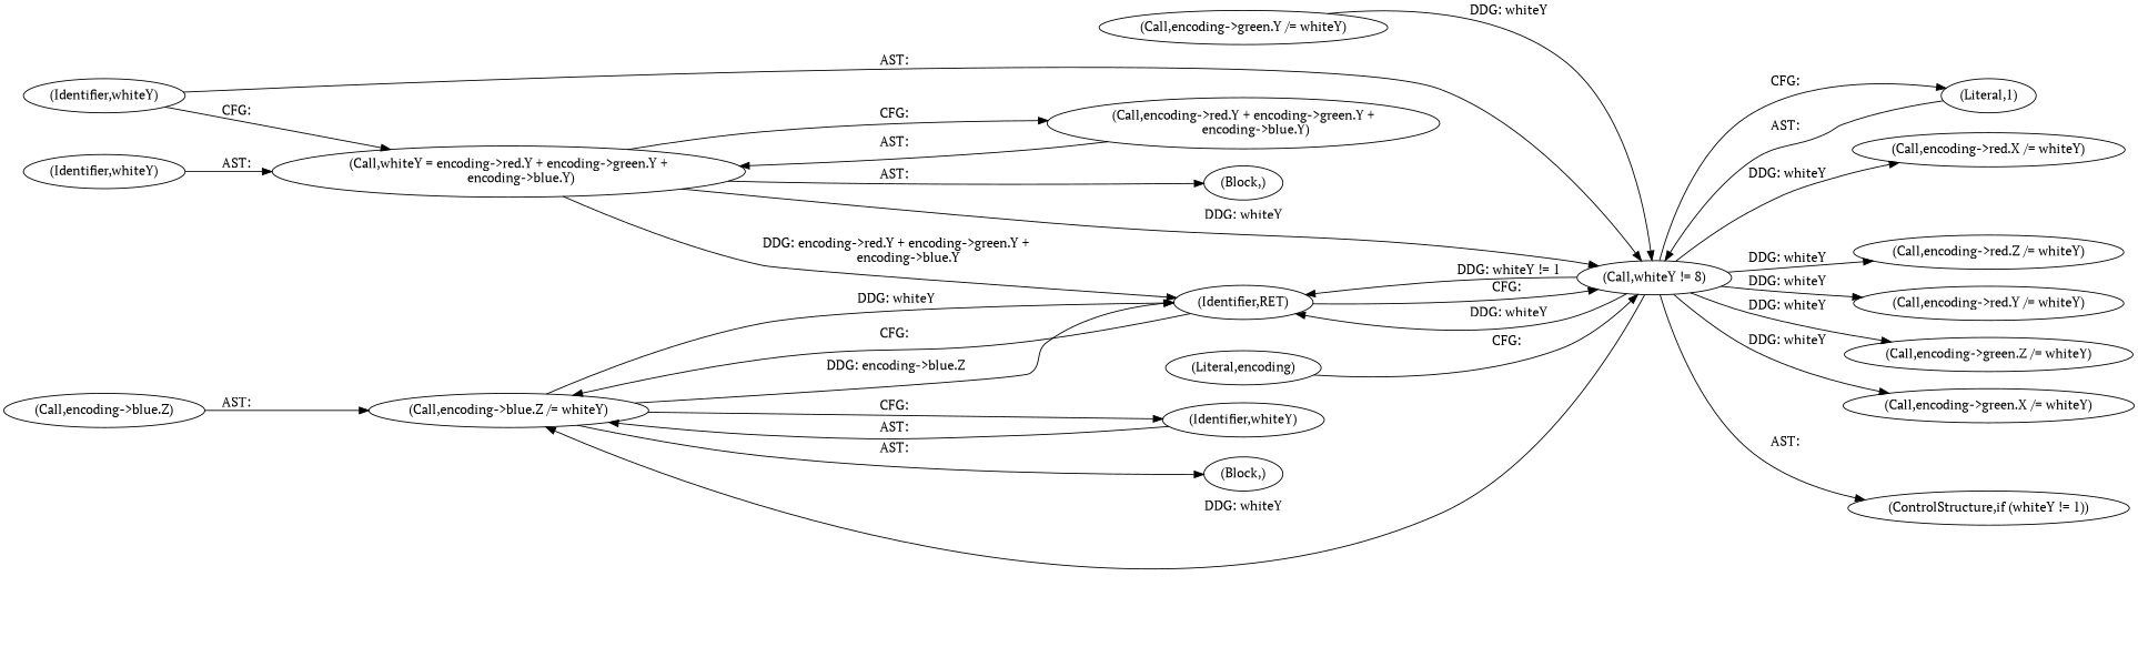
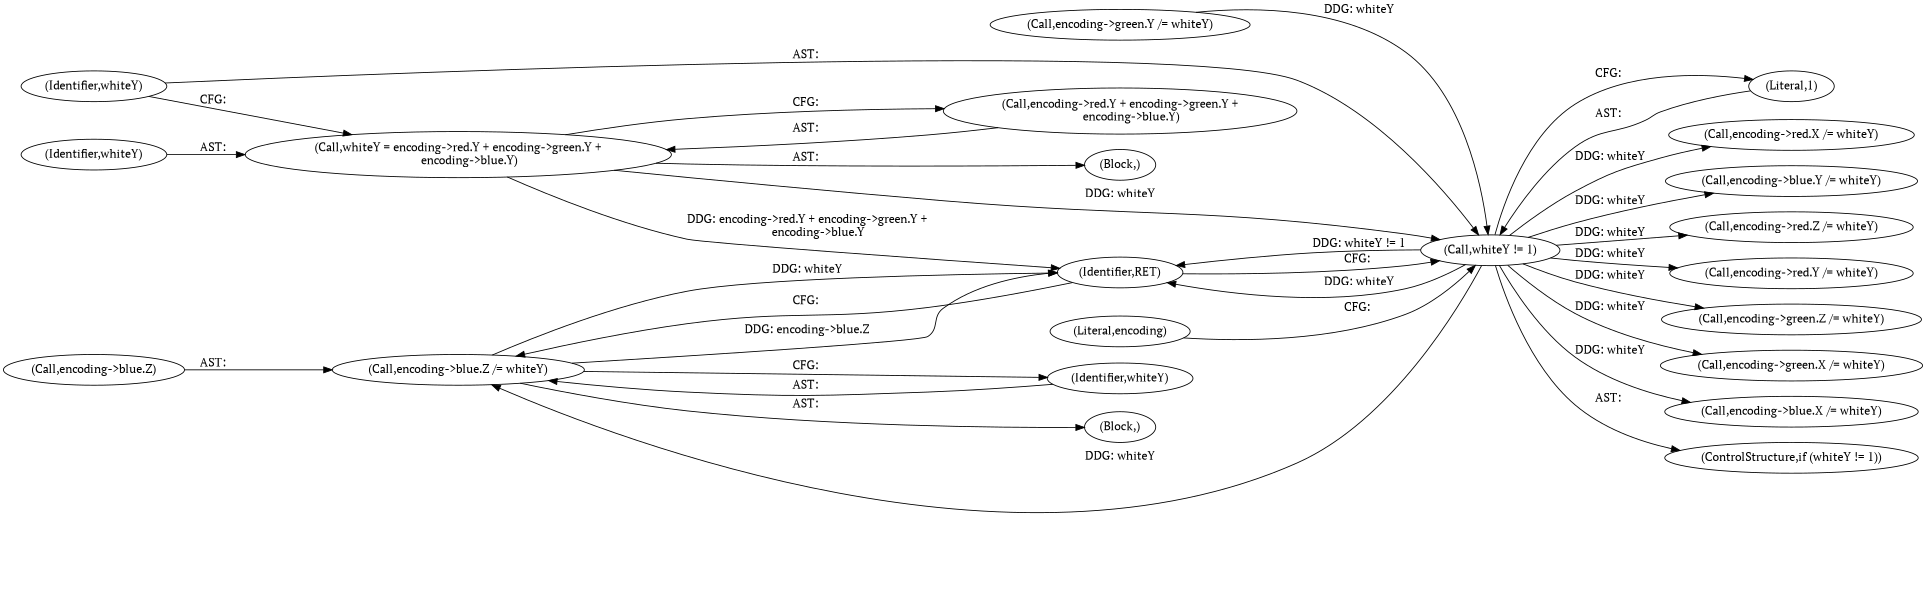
  digraph {
    fontname="PT Serif"
    rankdir=LR
    node [fontname="PT Serif"]
    edge [fontname="PT Serif"]
    n1 [label="(Call,encoding->blue.Z /= whiteY)"]
    n2 [label="(Identifier,RET)"]
    n3 [label="(Identifier,whiteY)"]
    n4 [label="(Block,)"]
-   n5 [label="(Call,whiteY != 8)"]
+   n5 [label="(Call,whiteY != 1)"]
    n6 [label="(Literal,1)"]
    n7 [label="(Call,encoding->red.X /= whiteY)"]
+   n8 [label="(Call,encoding->blue.Y /= whiteY)"]
    n9 [label="(Call,encoding->red.Z /= whiteY)"]
    n10 [label="(Call,encoding->red.Y /= whiteY)"]
    n11 [label="(Call,encoding->green.Z /= whiteY)"]
    n12 [label="(Call,encoding->green.X /= whiteY)"]
+   n13 [label="(Call,encoding->blue.X /= whiteY)"]
    n14 [label="(ControlStructure,if (whiteY != 1))"]
    n15 [label="(Call,encoding->green.Y /= whiteY)"]
    n16 [label="(Call,whiteY = encoding->red.Y + encoding->green.Y +\n       encoding->blue.Y)"]
    n17 [label="(Call,encoding->red.Y + encoding->green.Y +\n       encoding->blue.Y)"]
    n18 [label="(Block,)"]
    n19 [label="(Literal,encoding)"]
    n20 [label="(Identifier,whiteY)"]
    n21 [label="(Identifier,whiteY)"]
    n22 [label="(Call,encoding->blue.Z)"]
    n1 -> n2 [label="DDG: encoding->blue.Z"]
    n1 -> n2 [label="DDG: whiteY"]
    n1 -> n3 [label="CFG: "]
    n1 -> n4 [label="AST: "]
    n2 -> n1 [label="CFG: "]
    n2 -> n5 [label="CFG: "]
    n3 -> n1 [label="AST: "]
    n5 -> n1 [label="DDG: whiteY"]
    n5 -> n2 [label="DDG: whiteY"]
    n5 -> n2 [label="DDG: whiteY != 1"]
    n5 -> n6 [label="CFG: "]
    n5 -> n7 [label="DDG: whiteY"]
+   n5 -> n8 [label="DDG: whiteY"]
    n5 -> n9 [label="DDG: whiteY"]
    n5 -> n10 [label="DDG: whiteY"]
    n5 -> n11 [label="DDG: whiteY"]
    n5 -> n12 [label="DDG: whiteY"]
+   n5 -> n13 [label="DDG: whiteY"]
    n5 -> n14 [label="AST: "]
    n6 -> n5 [label="AST: "]
    n15 -> n5 [label="DDG: whiteY"]
    n16 -> n2 [label="DDG: encoding->red.Y + encoding->green.Y +\n       encoding->blue.Y"]
    n16 -> n5 [label="DDG: whiteY"]
    n16 -> n17 [label="CFG: "]
    n16 -> n18 [label="AST: "]
    n17 -> n16 [label="AST: "]
    n19 -> n5 [label="CFG: "]
    n20 -> n5 [label="AST: "]
    n20 -> n16 [label="CFG: "]
    n21 -> n16 [label="AST: "]
    n22 -> n1 [label="AST: "]
  }
